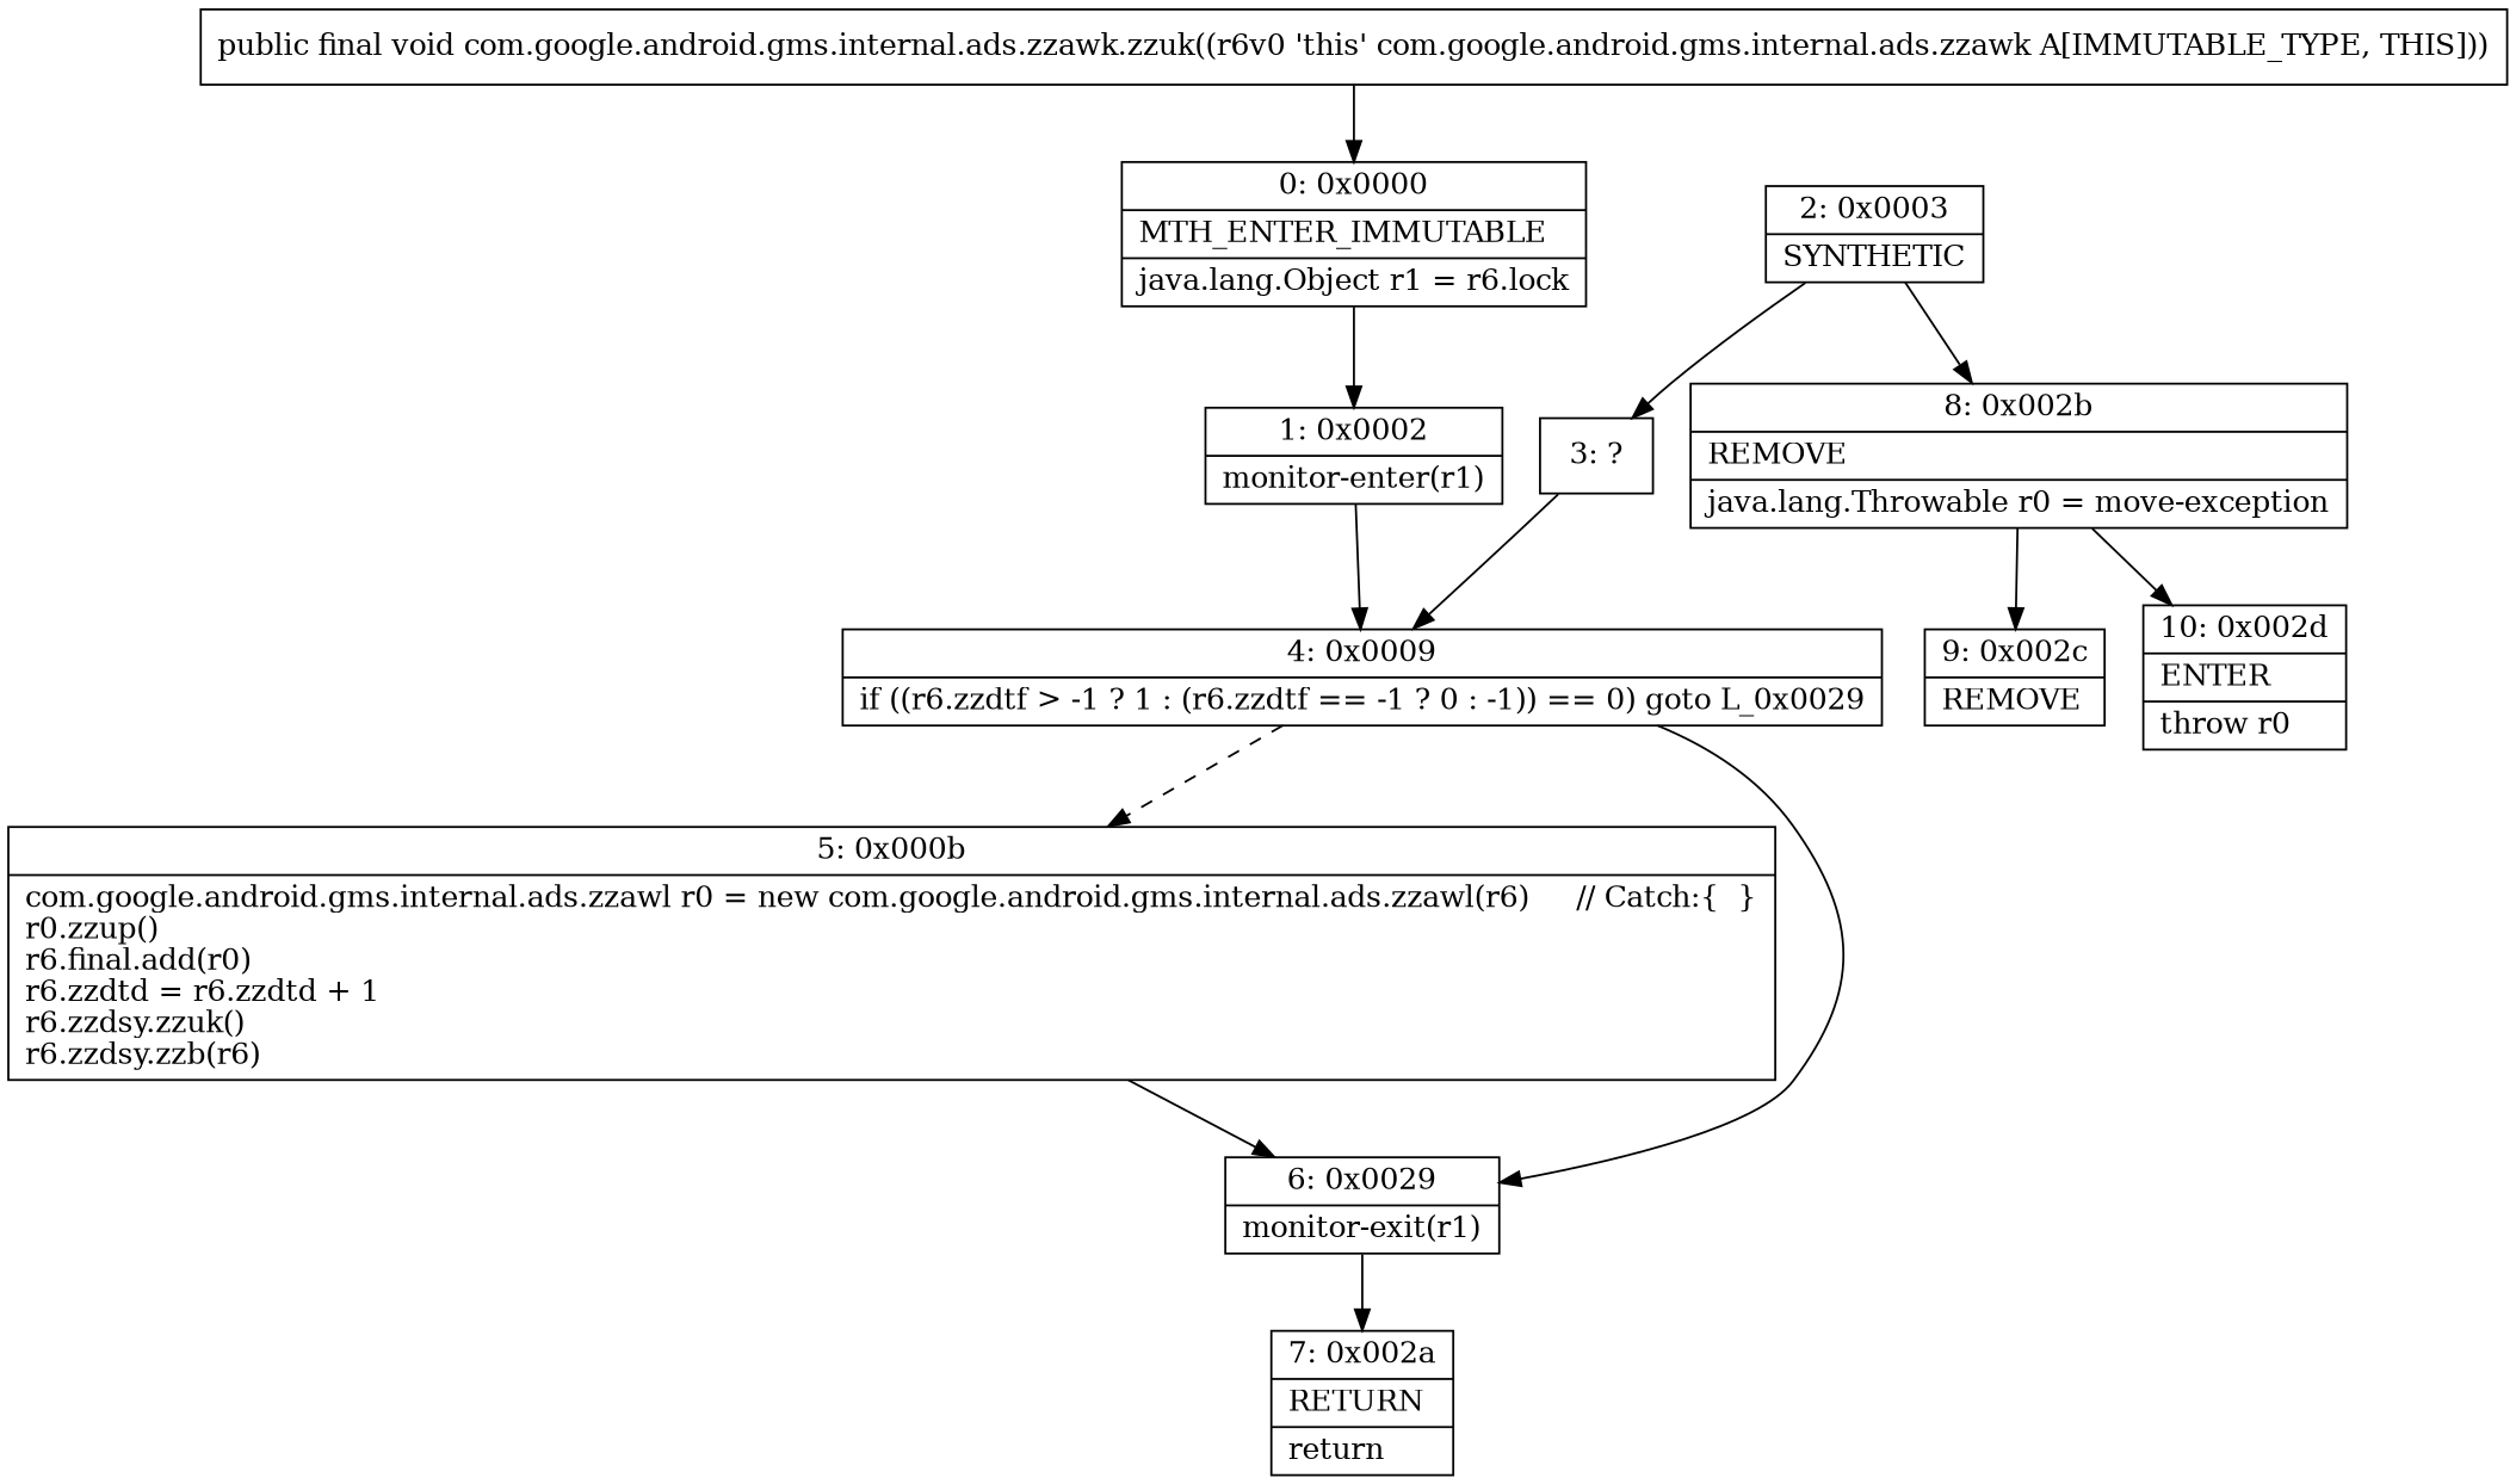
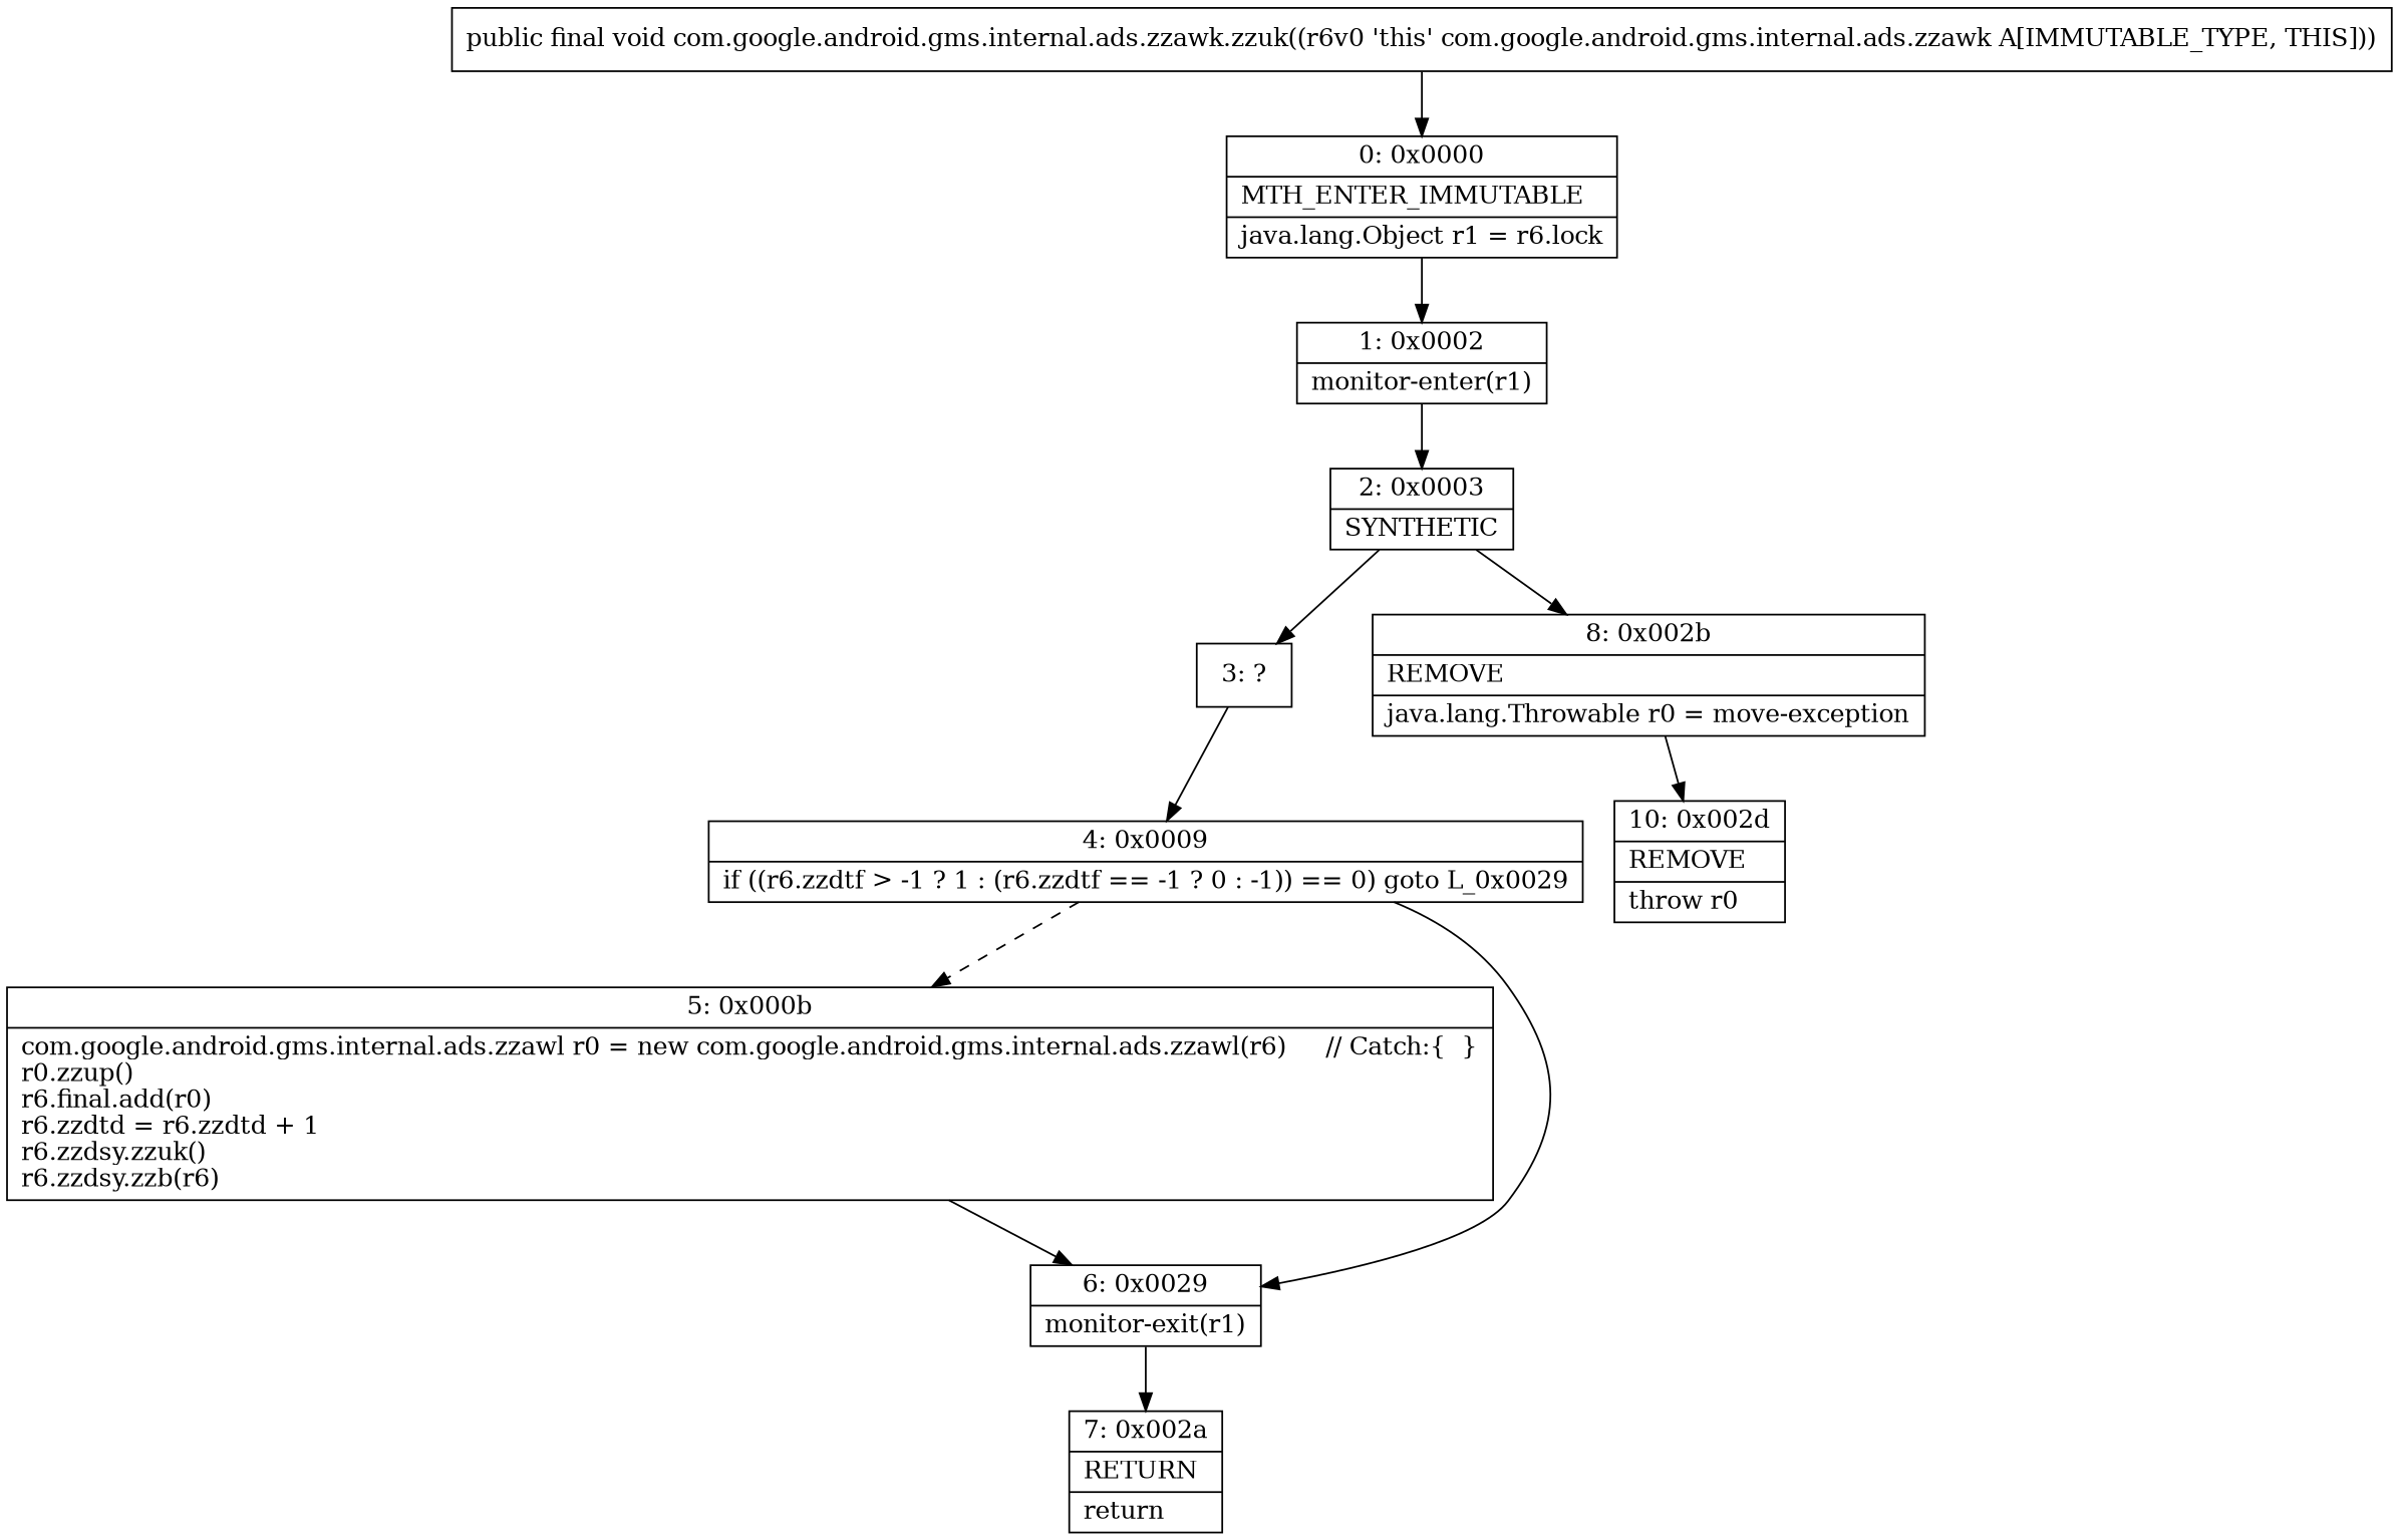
  digraph {
    node [shape=record]
    n1 [label="{0\:\ 0x0000|MTH_ENTER_IMMUTABLE\l|java.lang.Object r1 = r6.lock\l}"]
    n2 [label="{1\:\ 0x0002|monitor\-enter(r1)\l}"]
    n3 [label="{2\:\ 0x0003|SYNTHETIC\l}"]
    n4 [label="{3\:\ ?}"]
    n5 [label="{8\:\ 0x002b|REMOVE\l|java.lang.Throwable r0 = move\-exception\l}"]
    n6 [label="{4\:\ 0x0009|if ((r6.zzdtf \> \-1 ? 1 : (r6.zzdtf == \-1 ? 0 : \-1)) == 0) goto L_0x0029\l}"]
-   n7 [label="{9\:\ 0x002c|REMOVE\l}"]
-   n8 [label="{10\:\ 0x002d|ENTER\l|throw r0\l}"]
+   n8 [label="{10\:\ 0x002d|REMOVE\l|throw r0\l}"]
    n9 [label="{5\:\ 0x000b|com.google.android.gms.internal.ads.zzawl r0 = new com.google.android.gms.internal.ads.zzawl(r6)     \/\/ Catch:\{  \}\lr0.zzup()\lr6.final.add(r0)\lr6.zzdtd = r6.zzdtd + 1\lr6.zzdsy.zzuk()\lr6.zzdsy.zzb(r6)\l}"]
    n10 [label="{6\:\ 0x0029|monitor\-exit(r1)\l}"]
    n11 [label="{7\:\ 0x002a|RETURN\l|return\l}"]
    n12 [label="{public final void com.google.android.gms.internal.ads.zzawk.zzuk((r6v0 'this' com.google.android.gms.internal.ads.zzawk A[IMMUTABLE_TYPE, THIS])) }"]
    n1 -> n2
-   n2 -> n6
+   n2 -> n3
    n3 -> n4
    n3 -> n5
    n4 -> n6
-   n5 -> n7
    n5 -> n8
    n6 -> n9 [style=dashed]
    n6 -> n10
    n9 -> n10
    n10 -> n11
    n12 -> n1
  }
